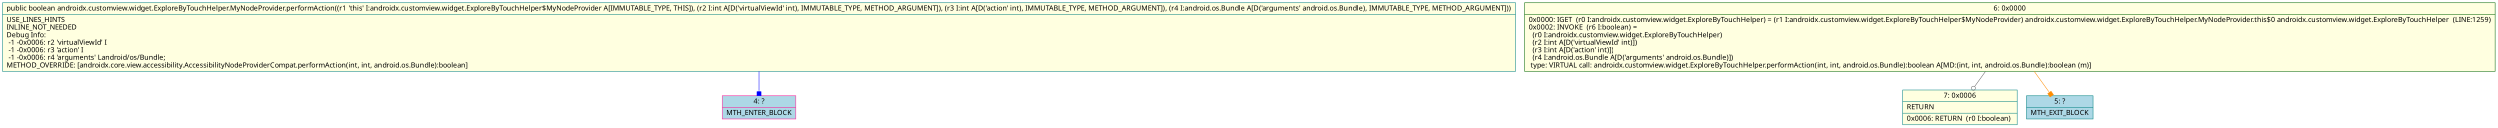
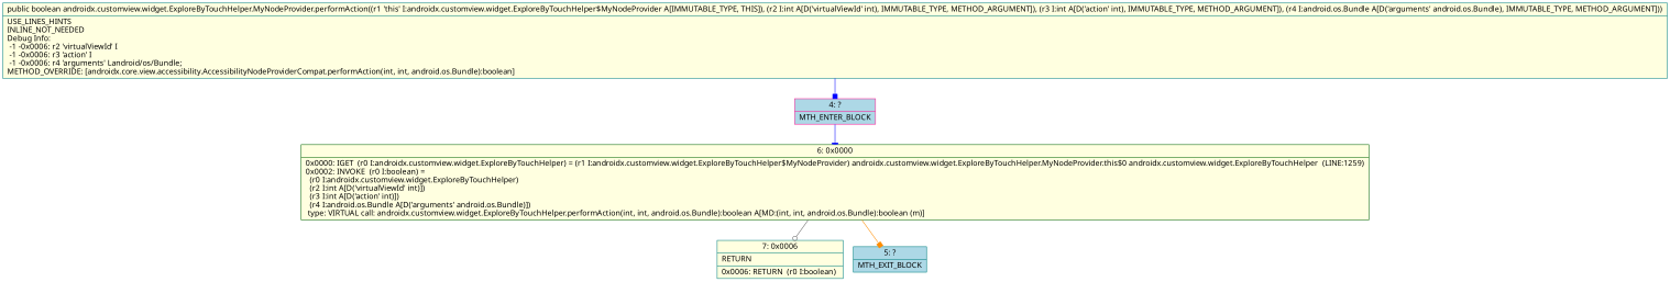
  digraph {
    fontname="Noto Sans"
    node [color=teal fillcolor=lightyellow fontname="Noto Sans" shape=record style=filled]
    edge [arrowhead=box color=blue fontname="Noto Sans"]
    n1 [color=deeppink fillcolor=lightblue label="{4\:\ ?|MTH_ENTER_BLOCK\l}"]
-   n2 [color=darkgreen label="{6\:\ 0x0000|0x0000: IGET  (r0 I:androidx.customview.widget.ExploreByTouchHelper) = (r1 I:androidx.customview.widget.ExploreByTouchHelper$MyNodeProvider) androidx.customview.widget.ExploreByTouchHelper.MyNodeProvider.this$0 androidx.customview.widget.ExploreByTouchHelper  (LINE:1259)\l0x0002: INVOKE  (r6 I:boolean) = \l  (r0 I:androidx.customview.widget.ExploreByTouchHelper)\l  (r2 I:int A[D('virtualViewId' int)])\l  (r3 I:int A[D('action' int)])\l  (r4 I:android.os.Bundle A[D('arguments' android.os.Bundle)])\l type: VIRTUAL call: androidx.customview.widget.ExploreByTouchHelper.performAction(int, int, android.os.Bundle):boolean A[MD:(int, int, android.os.Bundle):boolean (m)]\l}"]
+   n2 [color=darkgreen label="{6\:\ 0x0000|0x0000: IGET  (r0 I:androidx.customview.widget.ExploreByTouchHelper) = (r1 I:androidx.customview.widget.ExploreByTouchHelper$MyNodeProvider) androidx.customview.widget.ExploreByTouchHelper.MyNodeProvider.this$0 androidx.customview.widget.ExploreByTouchHelper  (LINE:1259)\l0x0002: INVOKE  (r0 I:boolean) = \l  (r0 I:androidx.customview.widget.ExploreByTouchHelper)\l  (r2 I:int A[D('virtualViewId' int)])\l  (r3 I:int A[D('action' int)])\l  (r4 I:android.os.Bundle A[D('arguments' android.os.Bundle)])\l type: VIRTUAL call: androidx.customview.widget.ExploreByTouchHelper.performAction(int, int, android.os.Bundle):boolean A[MD:(int, int, android.os.Bundle):boolean (m)]\l}"]
    n3 [label="{7\:\ 0x0006|RETURN\l|0x0006: RETURN  (r0 I:boolean) \l}"]
    n4 [fillcolor=lightblue label="{5\:\ ?|MTH_EXIT_BLOCK\l}"]
    n5 [label="{public boolean androidx.customview.widget.ExploreByTouchHelper.MyNodeProvider.performAction((r1 'this' I:androidx.customview.widget.ExploreByTouchHelper$MyNodeProvider A[IMMUTABLE_TYPE, THIS]), (r2 I:int A[D('virtualViewId' int), IMMUTABLE_TYPE, METHOD_ARGUMENT]), (r3 I:int A[D('action' int), IMMUTABLE_TYPE, METHOD_ARGUMENT]), (r4 I:android.os.Bundle A[D('arguments' android.os.Bundle), IMMUTABLE_TYPE, METHOD_ARGUMENT]))  | USE_LINES_HINTS\lINLINE_NOT_NEEDED\lDebug Info:\l  \-1 \-0x0006: r2 'virtualViewId' I\l  \-1 \-0x0006: r3 'action' I\l  \-1 \-0x0006: r4 'arguments' Landroid\/os\/Bundle;\lMETHOD_OVERRIDE: [androidx.core.view.accessibility.AccessibilityNodeProviderCompat.performAction(int, int, android.os.Bundle):boolean]\l}"]
+   n1 -> n2 [arrowhead=tee]
    n2 -> n3 [arrowhead=odot color=gray40]
    n2 -> n4 [color=darkorange]
    n5 -> n1
  }
